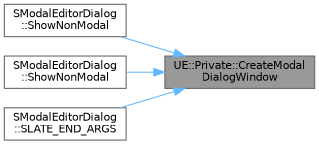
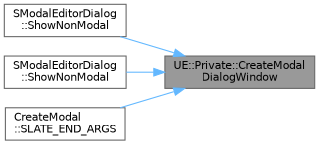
  digraph {
    rankdir=RL
    node [color=grey40 fillcolor=white fontname=Helvetica fontsize=10 shape=box style=filled]
    edge [color=steelblue1 dir=back fontname=Helvetica fontsize=10 labelfontname=Helvetica labelfontsize=10 style=solid]
    n1 [color=gray40 fillcolor=grey60 fontcolor=black height=0.2 label="UE::Private::CreateModal\lDialogWindow" width=0.4]
    n2 [height=0.2 label="SModalEditorDialog\l::ShowNonModal" width=0.4]
    n3 [height=0.2 label="SModalEditorDialog\l::ShowNonModal" width=0.4]
-   n4 [height=0.2 label="SModalEditorDialog\l::SLATE_END_ARGS" width=0.4]
+   n4 [height=0.2 label="CreateModal\l::SLATE_END_ARGS" width=0.4]
    n1 -> n2
    n1 -> n3
    n1 -> n4
  }
